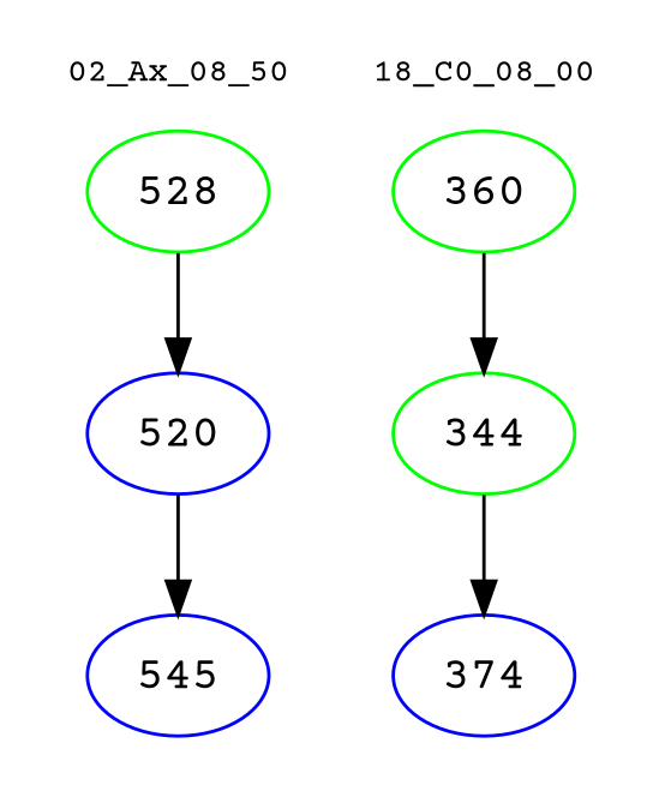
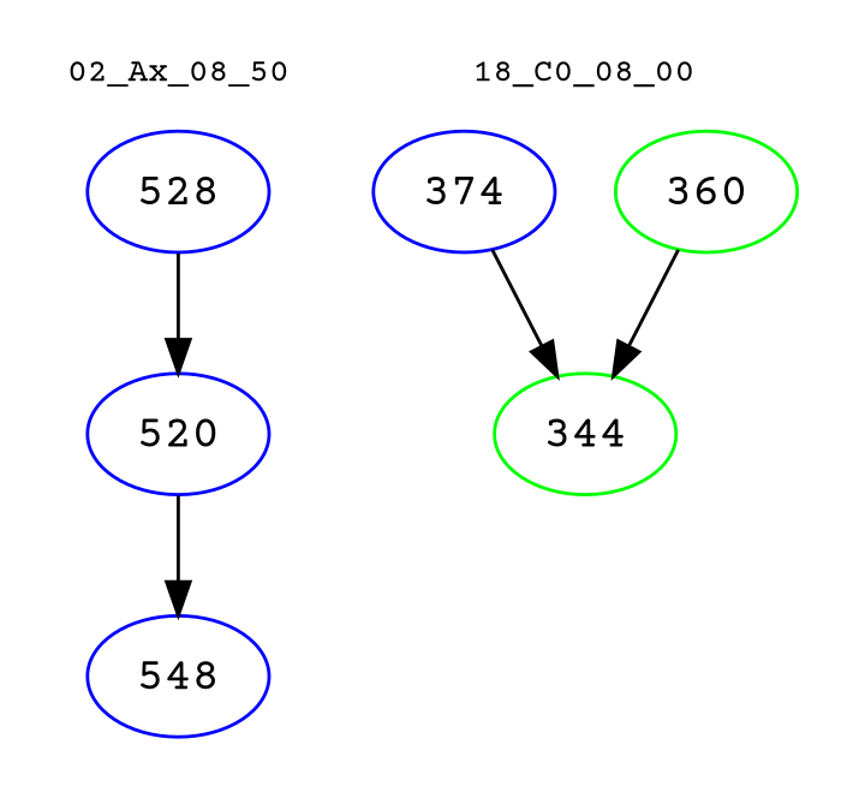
  digraph {
    fontname="Courier Prime"
    node [color=green fontname="Courier Prime"]
    edge [color=black fontname="Courier Prime"]
-   n1 [label=528]
+   n1 [color=blue label=528]
    n2 [color=blue label=520]
-   n3 [color=blue label=545]
+   n3 [color=blue label=548]
    n4 [label=360]
    n5 [label=344]
    n6 [color=blue label=374]
    subgraph cluster_1 {
      color=white
      fontsize=10
      label="02_Ax_08_50"
      n1
      n2
      n3
    }
    subgraph cluster_2 {
      color=white
      fontsize=10
      label="18_C0_08_00"
      n4
      n5
      n6
    }
    n1 -> n2
    n2 -> n3
    n4 -> n5
-   n5 -> n6
+   n6 -> n5
  }
